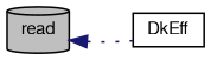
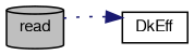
  digraph {
    rankdir=LR
    node [color=black fontname=FreeSans fontsize=10]
    n1 [fillcolor=grey75 fontcolor=black height=0.2 label=read shape=cylinder style=filled width=0.4]
    n2 [height=0.2 label=DkEff shape=box width=0.4]
-   n1 -> n2 [color=midnightblue dir=back fontname=FreeSans fontsize=10 labelfontname=FreeSans labelfontsize=10 style=dotted]
+   n2 -> n1 [color=midnightblue dir=back fontname=FreeSans fontsize=10 labelfontname=FreeSans labelfontsize=10 style=dotted]
  }
